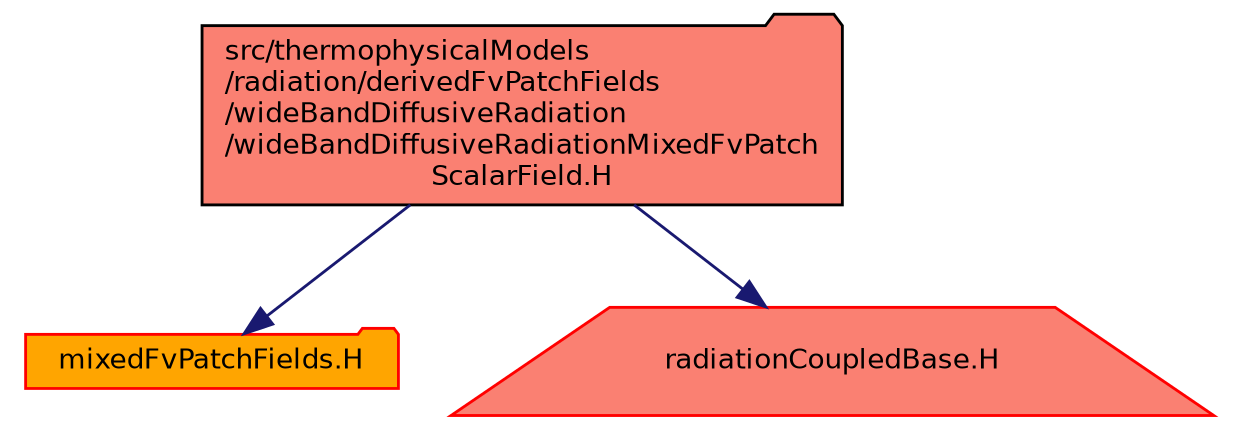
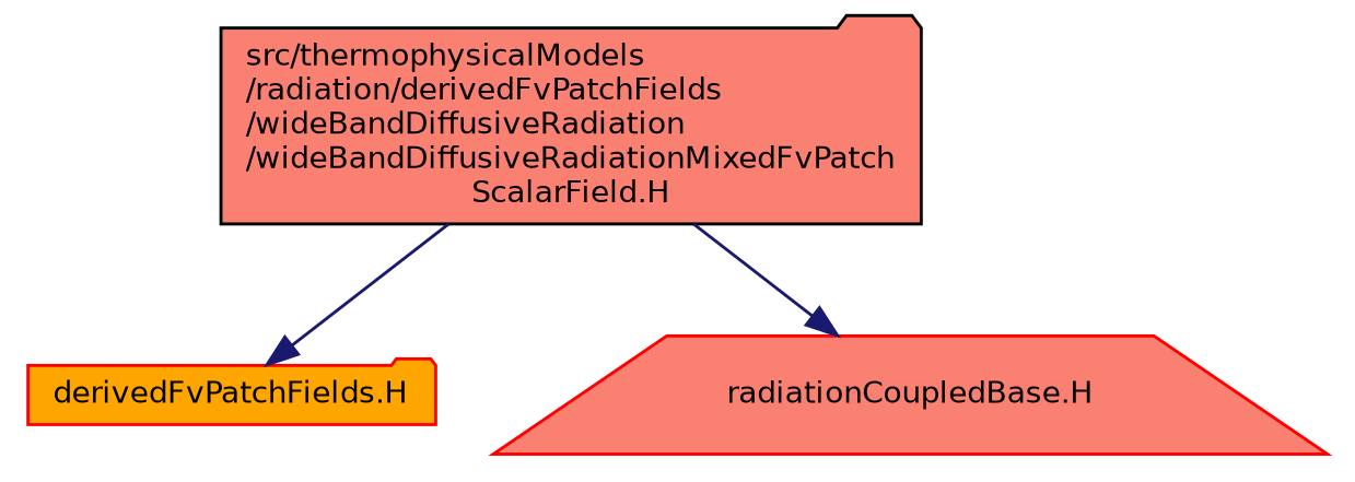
  digraph {
    node [color=red fillcolor=salmon fontname=Helvetica fontsize=10 shape=folder style=filled]
    edge [color=midnightblue fontname=Helvetica fontsize=10 labelfontname=Helvetica labelfontsize=10 style=solid]
    n1 [color=black fontcolor=black height=0.2 label="src/thermophysicalModels\l/radiation/derivedFvPatchFields\l/wideBandDiffusiveRadiation\l/wideBandDiffusiveRadiationMixedFvPatch\lScalarField.H" width=0.4]
-   n2 [height=0.2 label="mixedFvPatchFields.H" width=0.4 fillcolor=orange]
+   n2 [height=0.2 label="derivedFvPatchFields.H" width=0.4 fillcolor=orange]
    n3 [height=0.2 label="radiationCoupledBase.H" shape=trapezium width=0.4]
    n1 -> n2
    n1 -> n3
  }
